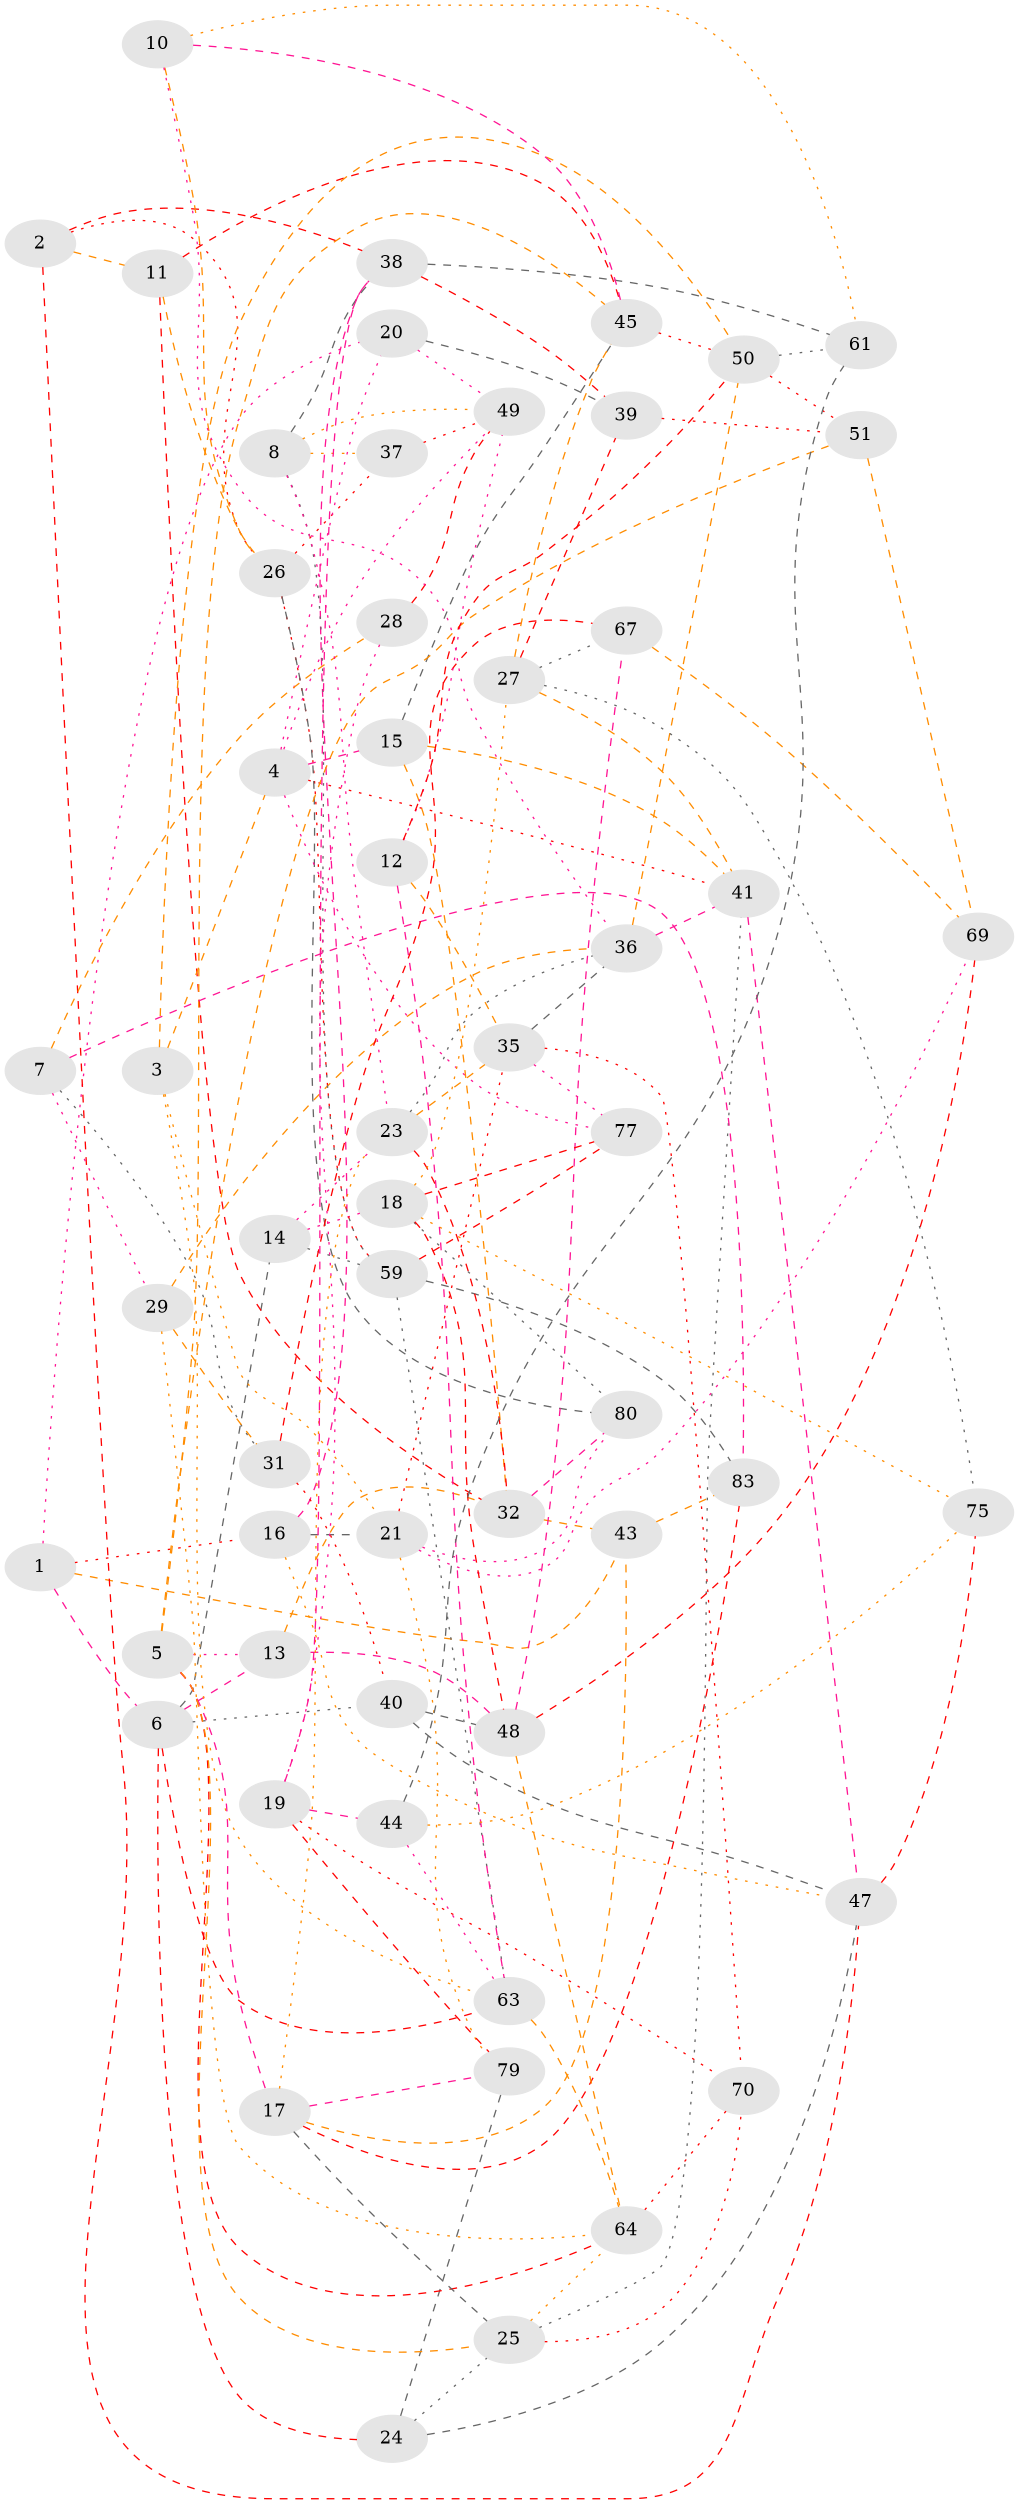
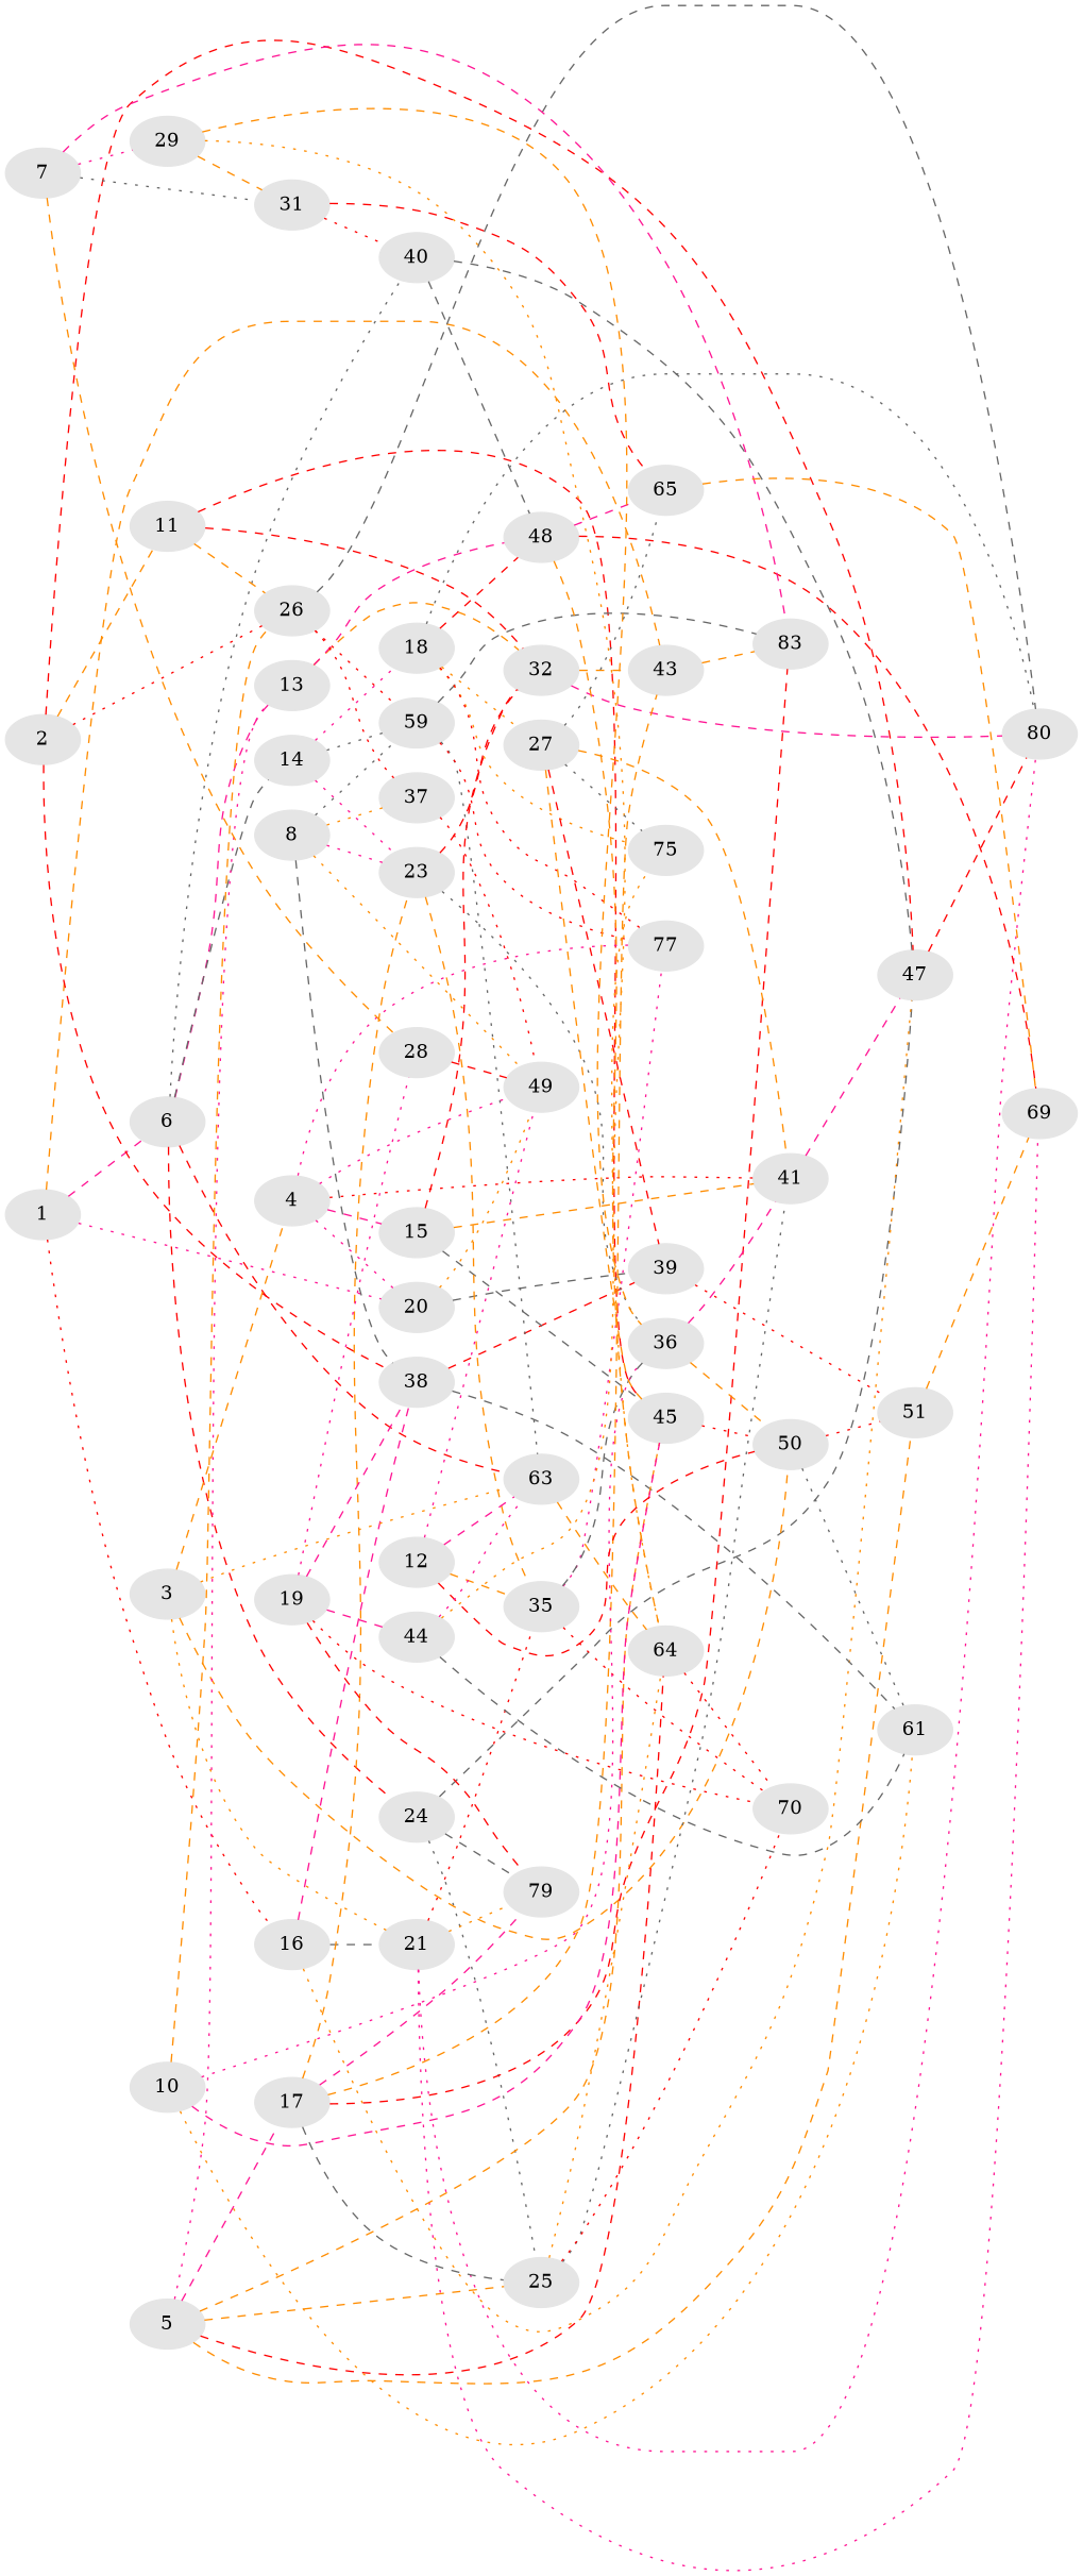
  graph {
    rankdir=LR
    node [color=gray90 style=filled]
    edge [color=darkorange style=dashed]
    6 [super="+33"]
    63 [super="+71"]
    13
    14
    24
    40
    1
    16
    20
    43
    38 [super="+68"]
    47 [super="+78"]
    21 [super="+62"]
    49 [super="+52"]
    39
    n16 [label=83]
    2
    11
    26 [super="+53"]
    45 [super="+65"]
    32 [super="+34"]
    37
    59 [super="+72"]
    80
    61
    75
    4 [super="+22"]
    15
    41 [super="+42"]
    77
    3
    50 [super="+66"]
    35 [super="+73"]
    79
    69
    51
    64 [super="+76"]
    5 [super="+60"]
    17 [super="+46"]
    25 [super="+57"]
    48 [super="+54"]
    23 [super="+56"]
    70
    18 [super="+55"]
    7
    28
    29
    31
    36 [super="+74"]
-   67
+   67 [label=65]
    8 [super="+9"]
    10
    12
    27 [super="+58"]
    19 [super="+30"]
    44
    6 -- 63 [color=red]
    6 -- 13 [color=deeppink]
    6 -- 14 [color=gray40]
    6 -- 24 [color=red]
    6 -- 40 [color=gray40 style=dotted]
    63 -- 64
    13 -- 32
    13 -- 48 [color=deeppink]
    14 -- 59 [color=gray40 style=dotted]
    14 -- 23 [color=deeppink style=dotted]
    14 -- 18 [color=deeppink style=dotted]
    24 -- 47 [color=gray40]
    24 -- 79 [color=gray40]
    24 -- 25 [color=gray40 style=dotted]
    40 -- 47 [color=gray40]
    40 -- 48 [color=gray40]
    1 -- 6 [color=deeppink]
    1 -- 16 [color=red style=dotted]
    1 -- 20 [color=deeppink style=dotted]
    1 -- 43
    16 -- 38 [color=deeppink]
    16 -- 47 [style=dotted]
    16 -- 21 [color=gray40]
-   20 -- 49 [color=deeppink style=dotted]
+   20 -- 49 [style=dotted]
    20 -- 39 [color=gray40]
    43 -- n16
    38 -- 39 [color=red]
    38 -- 61 [color=gray40]
-   47 -- 75 [color=red]
+   47 -- 80 [color=red]
    21 -- 80 [color=deeppink style=dotted]
    21 -- 35 [color=red style=dotted]
    21 -- 79 [style=dotted]
    21 -- 69 [color=deeppink style=dotted]
    39 -- 51 [color=red style=dotted]
    2 -- 38 [color=red]
    2 -- 47 [color=red]
    2 -- 11
    2 -- 26 [color=red style=dotted]
    11 -- 26
    11 -- 45 [color=red]
    11 -- 32 [color=red]
    26 -- 37 [color=red style=dotted]
    26 -- 59 [color=red style=dotted]
    26 -- 80 [color=gray40]
    45 -- 50 [color=red style=dotted]
    32 -- 43
    32 -- 80 [color=deeppink]
    37 -- 49 [color=red style=dotted]
    59 -- 63 [color=gray40 style=dotted]
    59 -- n16 [color=gray40]
-   59 -- 77 [color=red]
+   59 -- 77 [color=red style=dotted]
    4 -- 20 [color=deeppink style=dotted]
    4 -- 49 [color=deeppink style=dotted]
    4 -- 15 [color=deeppink]
    4 -- 41 [color=red style=dotted]
    4 -- 77 [color=deeppink style=dotted]
    15 -- 45 [color=gray40]
-   15 -- 32
+   15 -- 32 [color=red]
    15 -- 41
    41 -- 47 [color=deeppink]
    3 -- 63 [style=dotted]
    3 -- 21 [style=dotted]
    3 -- 4
    3 -- 50
    50 -- 61 [color=gray40 style=dotted]
    50 -- 51 [color=red style=dotted]
    35 -- 77 [color=deeppink style=dotted]
    35 -- 70 [color=red style=dotted]
    35 -- 36 [color=gray40]
    51 -- 69
    64 -- 70 [color=red style=dotted]
    5 -- 13 [color=deeppink style=dotted]
    5 -- 45
    5 -- 51
    5 -- 64 [color=red]
    5 -- 17 [color=deeppink]
    5 -- 25
    17 -- 43
    17 -- n16 [color=red]
    17 -- 79 [color=deeppink]
    17 -- 25 [color=gray40]
-   17 -- 23 [style=dotted]
+   17 -- 23
    25 -- 41 [color=gray40 style=dotted]
    25 -- 64 [style=dotted]
    25 -- 70 [color=red style=dotted]
    48 -- 69 [color=red]
    48 -- 64
    48 -- 67 [color=deeppink]
    23 -- 32 [color=red]
    23 -- 35
    23 -- 36 [color=gray40 style=dotted]
    18 -- 80 [color=gray40 style=dotted]
    18 -- 75 [style=dotted]
-   18 -- 77 [color=red]
+   18 -- 77 [color=red style=dotted]
    18 -- 48 [color=red]
    18 -- 27 [style=dotted]
    7 -- n16 [color=deeppink]
    7 -- 28
    7 -- 29 [color=deeppink style=dotted]
    7 -- 31 [color=gray40 style=dotted]
    28 -- 49 [color=red]
    29 -- 64 [style=dotted]
    29 -- 31
    29 -- 36
    31 -- 40 [color=red style=dotted]
    31 -- 67 [color=red]
    36 -- 41 [color=deeppink]
    36 -- 50
    67 -- 69
    8 -- 38 [color=gray40]
    8 -- 49 [style=dotted]
    8 -- 37 [style=dotted weight=2]
    8 -- 59 [color=gray40 style=dotted]
    8 -- 23 [color=deeppink style=dotted]
    10 -- 26
    10 -- 45 [color=deeppink]
    10 -- 61 [style=dotted]
    10 -- 36 [color=deeppink style=dotted]
    12 -- 63 [color=deeppink]
    12 -- 49 [color=deeppink style=dotted]
    12 -- 50 [color=red]
    12 -- 35
    27 -- 39 [color=red]
    27 -- 45
    27 -- 75 [color=gray40 style=dotted]
    27 -- 41
    27 -- 67 [color=gray40 style=dotted]
    19 -- 38 [color=deeppink]
    19 -- 79 [color=red]
    19 -- 70 [color=red style=dotted]
    19 -- 28 [color=deeppink style=dotted weight=2]
    19 -- 44 [color=deeppink]
    44 -- 63 [color=deeppink style=dotted]
    44 -- 61 [color=gray40]
    44 -- 75 [style=dotted]
  }
